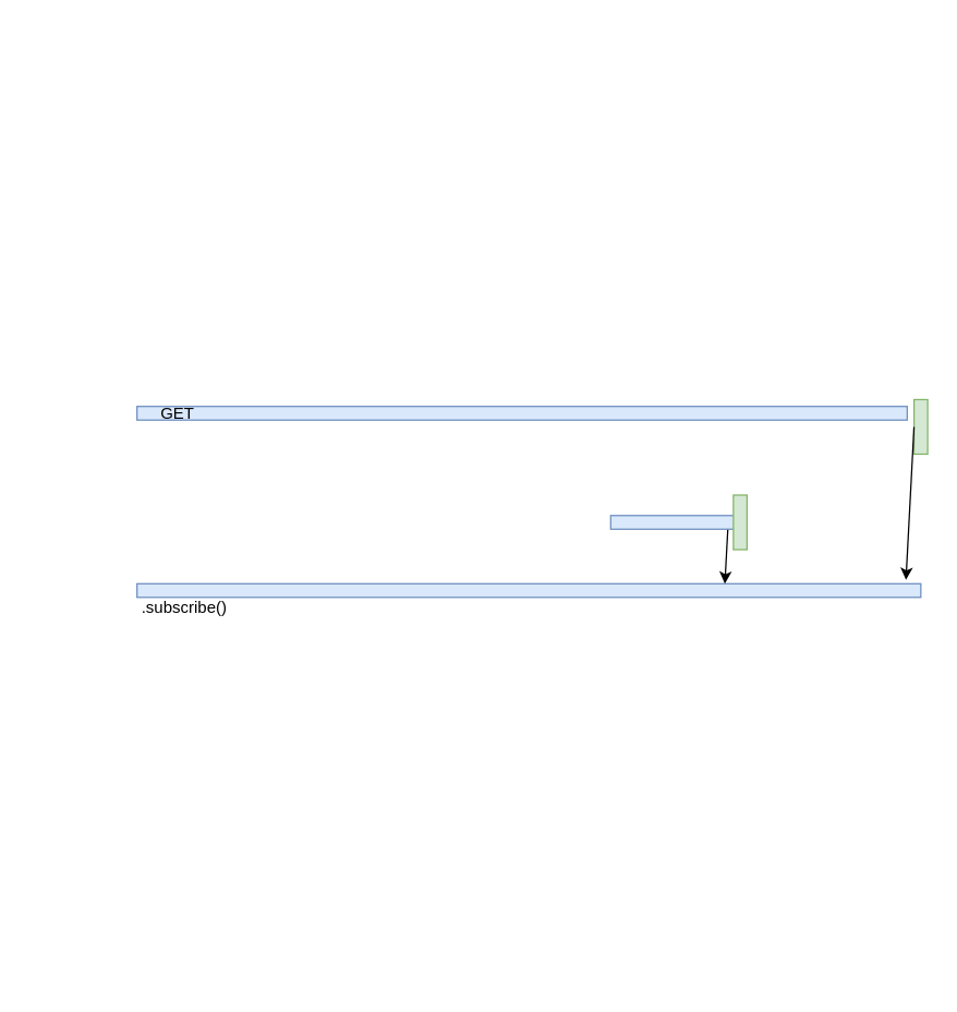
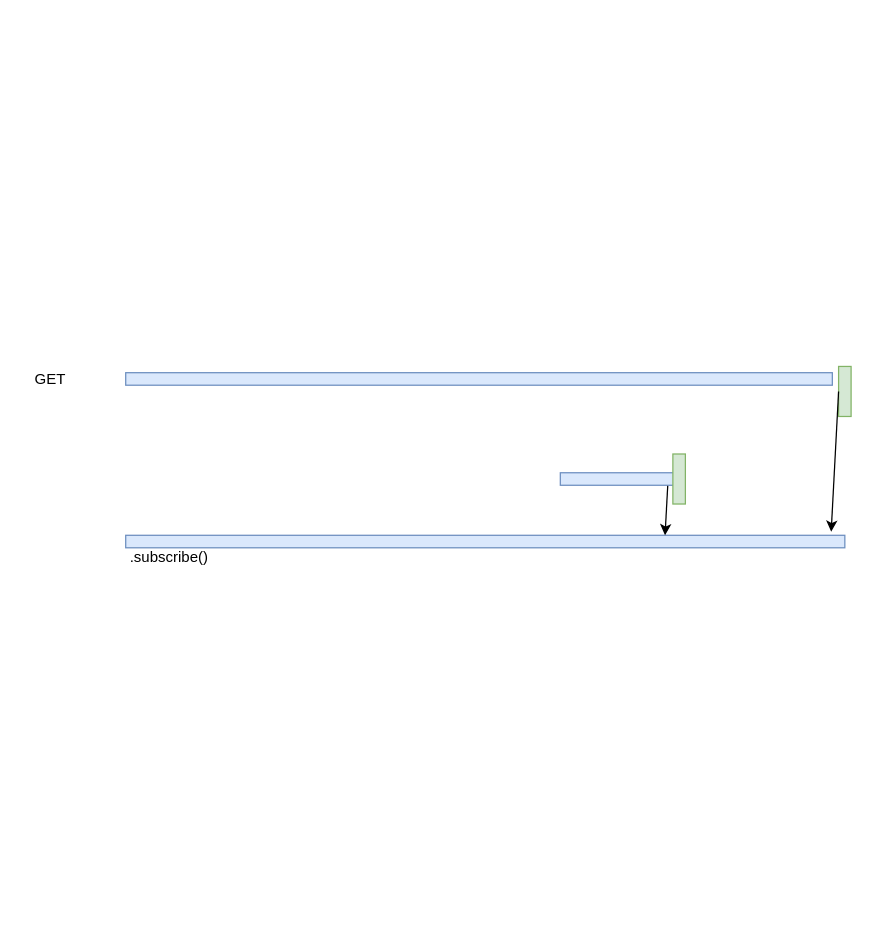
  <mxCell id="0" />
  <mxCell id="1" parent="0" />
  <mxCell id="2" value="" style="rounded=0;whiteSpace=wrap;html=1;rotation=90;fillColor=#dae8fc;strokeColor=#6c8ebf;" parent="1" vertex="1"><mxGeometry x="377.5" y="20" width="10" height="565" as="geometry" /></mxCell>
- <mxCell id="3" value="GET" style="text;html=1;strokeColor=none;fillColor=none;align=center;verticalAlign=middle;whiteSpace=wrap;rounded=0;" parent="1" vertex="1"><mxGeometry x="110" y="292.5" width="40" height="20" as="geometry" /></mxCell>
+ <mxCell id="3" value="GET" style="text;html=1;strokeColor=none;fillColor=none;align=center;verticalAlign=middle;whiteSpace=wrap;rounded=0;" parent="1" vertex="1"><mxGeometry x="20" y="292.5" width="40" height="20" as="geometry" /></mxCell>
  <mxCell id="4" value="" style="rounded=0;whiteSpace=wrap;html=1;fillColor=#d5e8d4;strokeColor=#82b366;" parent="1" vertex="1"><mxGeometry x="670" y="292.5" width="10" height="40" as="geometry" /></mxCell>
  <mxCell id="5" value="" style="rounded=0;whiteSpace=wrap;html=1;rotation=90;fillColor=#dae8fc;strokeColor=#6c8ebf;" parent="1" vertex="1"><mxGeometry x="490" y="335" width="10" height="95" as="geometry" /></mxCell>
  <mxCell id="6" value="" style="rounded=0;whiteSpace=wrap;html=1;fillColor=#d5e8d4;strokeColor=#82b366;" parent="1" vertex="1"><mxGeometry x="537.5" y="362.5" width="10" height="40" as="geometry" /></mxCell>
  <mxCell id="7" value="" style="rounded=0;whiteSpace=wrap;html=1;rotation=90;fillColor=#dae8fc;strokeColor=#6c8ebf;" parent="1" vertex="1"><mxGeometry x="382.5" y="145" width="10" height="575" as="geometry" /></mxCell>
  <mxCell id="8" value="" style="endArrow=classic;html=1;exitX=0;exitY=0.5;exitDx=0;exitDy=0;entryX=-0.283;entryY=0.019;entryDx=0;entryDy=0;entryPerimeter=0;" parent="1" source="4" target="7" edge="1"><mxGeometry width="50" height="50" relative="1" as="geometry"><mxPoint x="300" y="495" as="sourcePoint" /><mxPoint x="195" y="435" as="targetPoint" /></mxGeometry></mxCell>
  <mxCell id="9" value="" style="endArrow=classic;html=1;exitX=1.05;exitY=0.096;exitDx=0;exitDy=0;exitPerimeter=0;entryX=0;entryY=0.25;entryDx=0;entryDy=0;" parent="1" source="5" target="7" edge="1"><mxGeometry width="50" height="50" relative="1" as="geometry"><mxPoint x="300" y="495" as="sourcePoint" /><mxPoint x="350" y="445" as="targetPoint" /></mxGeometry></mxCell>
  <mxCell id="10" value=".subscribe()" style="text;html=1;strokeColor=none;fillColor=none;align=center;verticalAlign=middle;whiteSpace=wrap;rounded=0;" parent="1" vertex="1"><mxGeometry x="85" y="435" width="100" height="20" as="geometry" /></mxCell>
